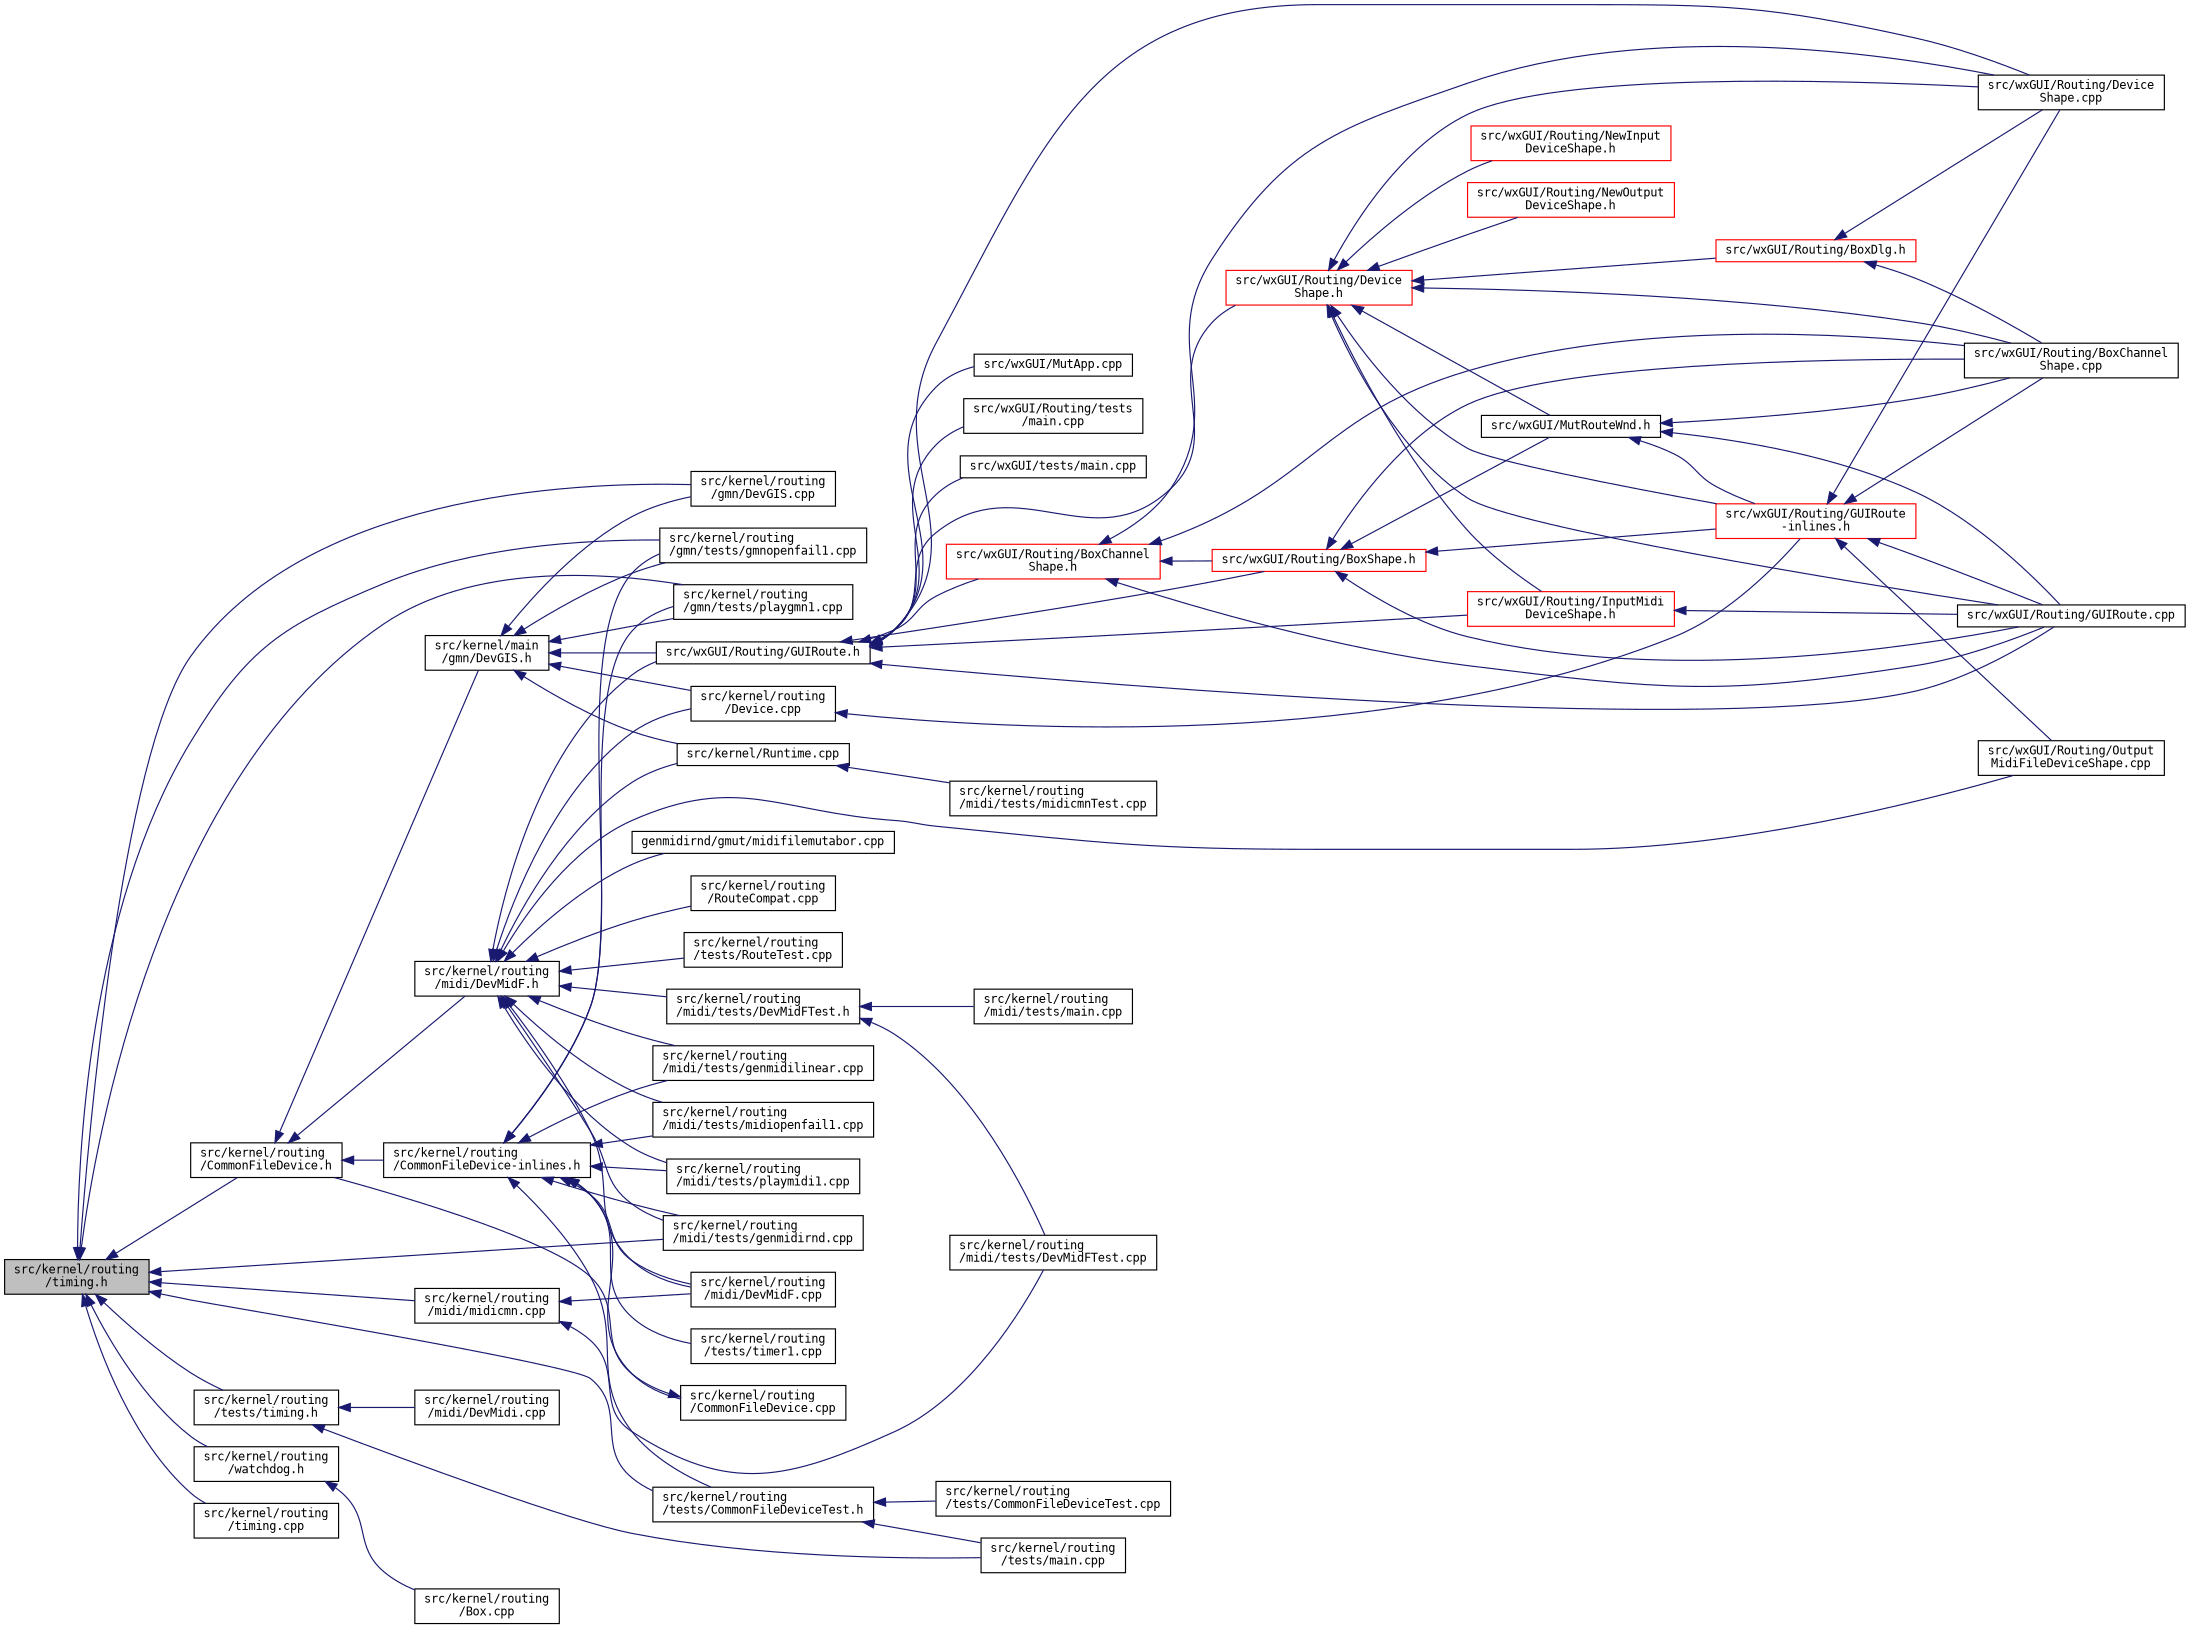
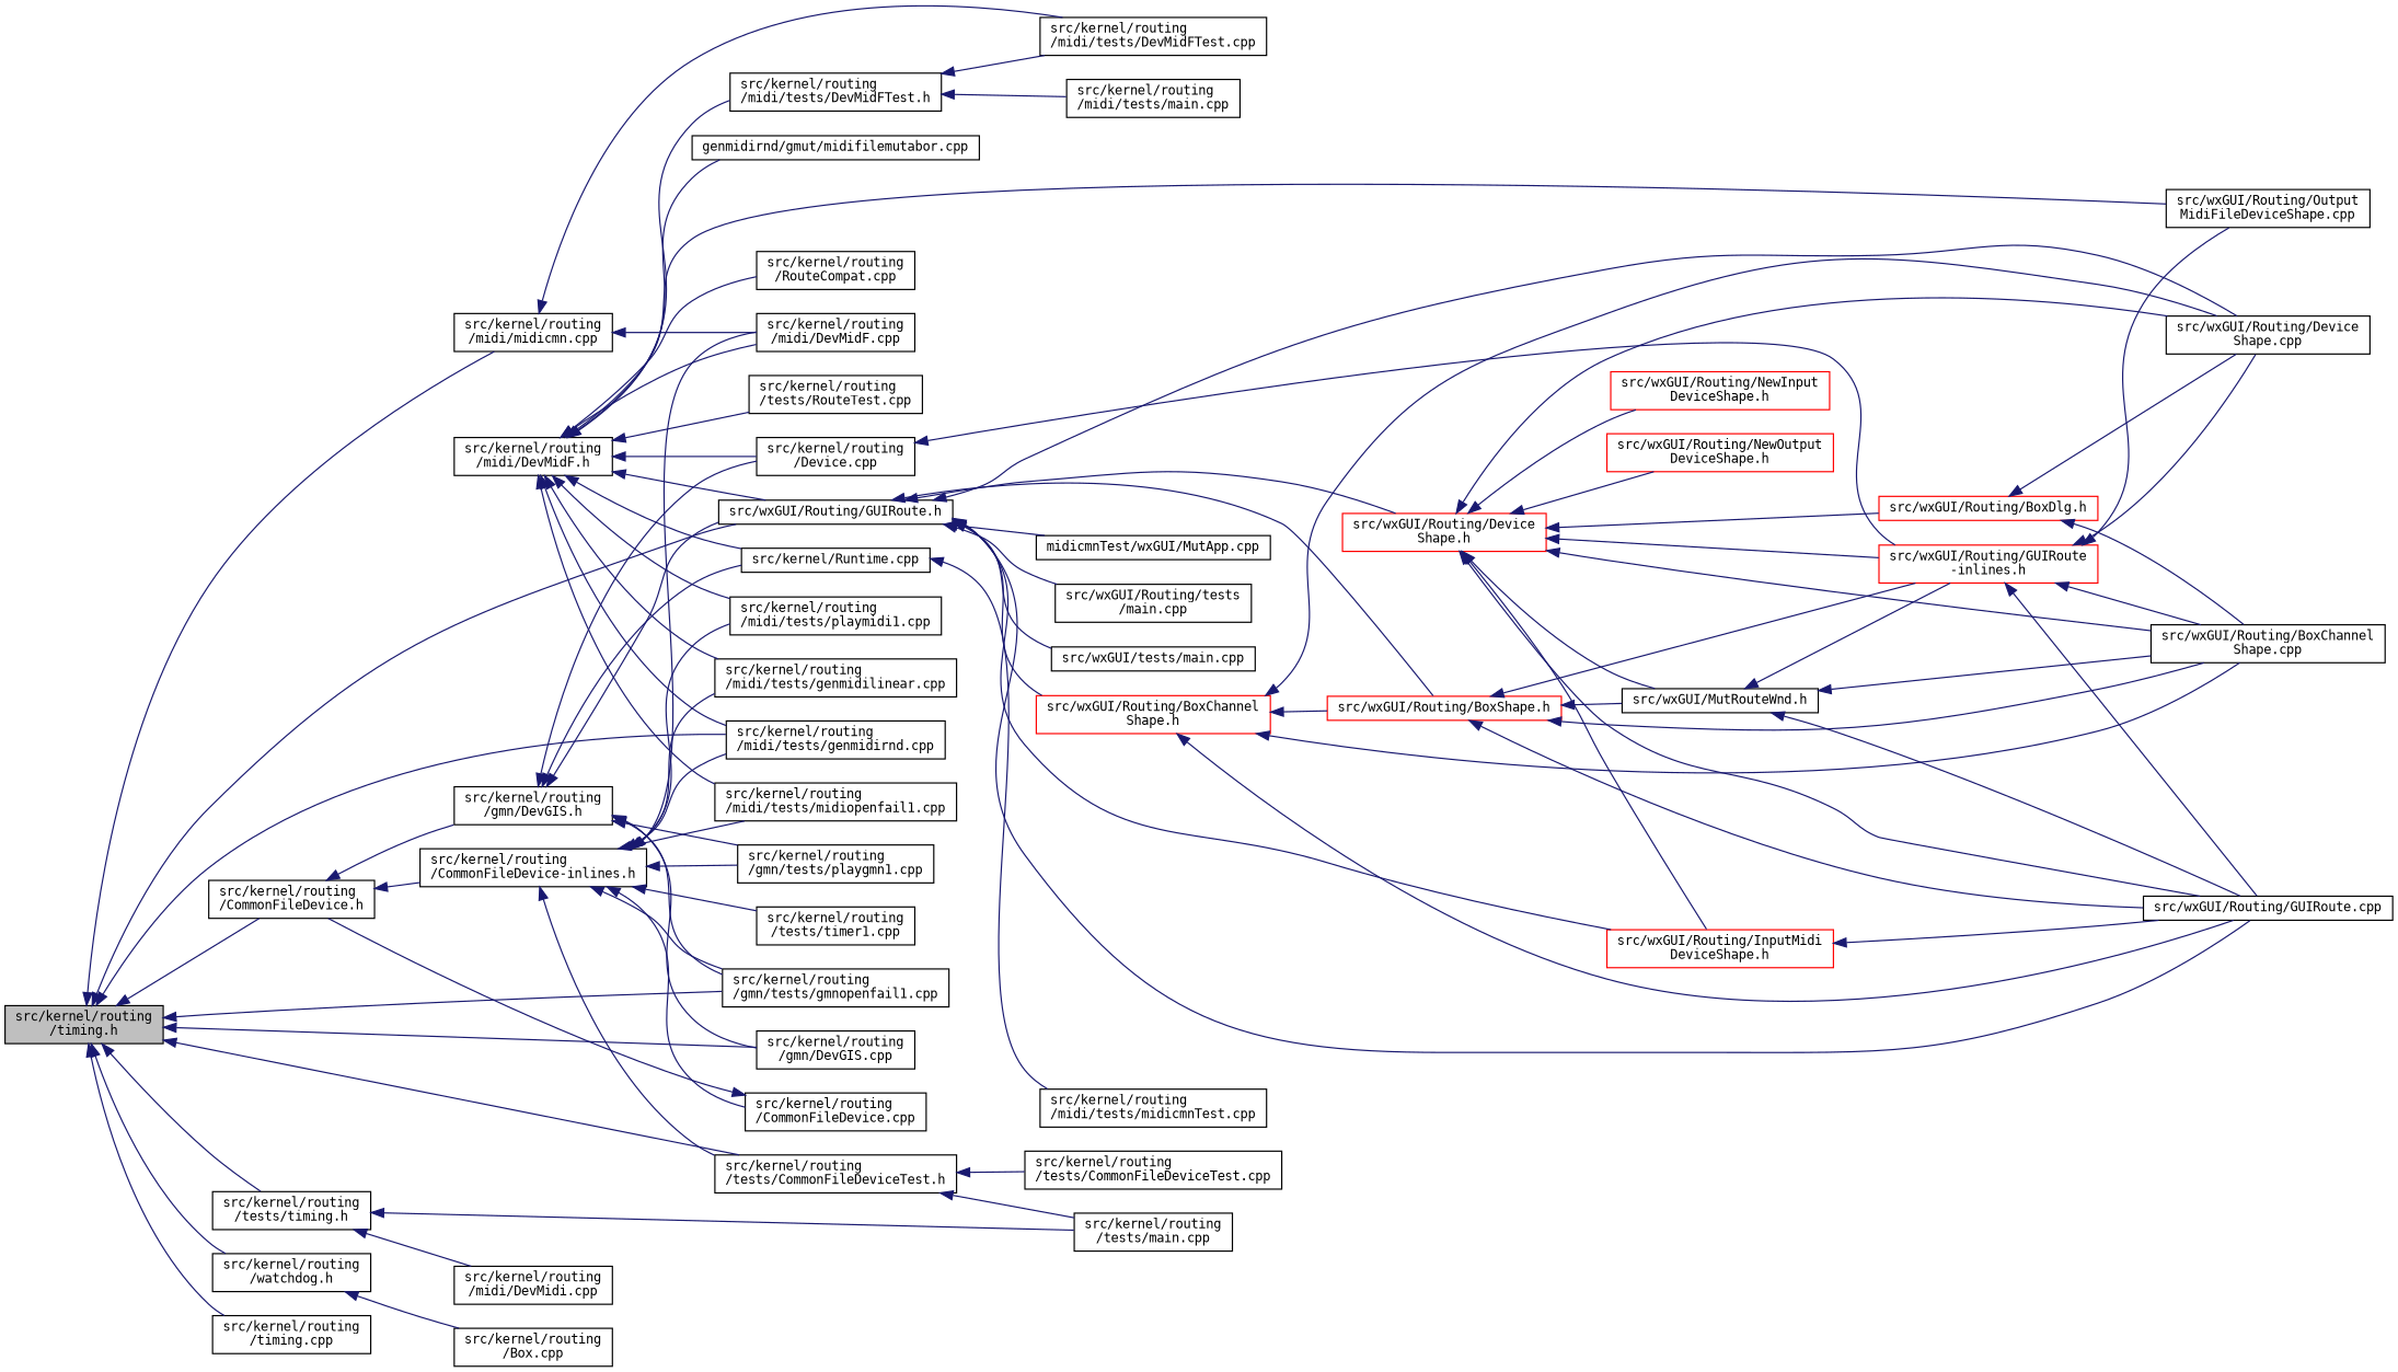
  digraph {
    fontname="DejaVu Sans Mono"
    rankdir=LR
    node [color=black fillcolor=white fontname="DejaVu Sans Mono" fontsize=10 shape=record style=filled]
    edge [color=midnightblue dir=back fontname="DejaVu Sans Mono" fontsize=10 labelfontname=Sans labelfontsize=10 style=solid]
    n1 [fillcolor=grey75 fontcolor=black height=0.2 label="src/kernel/routing\l/timing.h" width=0.4]
    n2 [height=0.2 label="src/kernel/routing\l/CommonFileDevice.h" width=0.4]
    n3 [height=0.2 label="src/kernel/routing\l/midi/tests/genmidirnd.cpp" width=0.4]
    n4 [height=0.2 label="src/kernel/routing\l/gmn/tests/gmnopenfail1.cpp" width=0.4]
    n5 [height=0.2 label="src/kernel/routing\l/gmn/tests/playgmn1.cpp" width=0.4]
    n6 [height=0.2 label="src/kernel/routing\l/tests/CommonFileDeviceTest.h" width=0.4]
    n7 [height=0.2 label="src/kernel/routing\l/gmn/DevGIS.cpp" width=0.4]
    n8 [height=0.2 label="src/kernel/routing\l/watchdog.h" width=0.4]
    n9 [height=0.2 label="src/kernel/routing\l/midi/midicmn.cpp" width=0.4]
    n10 [height=0.2 label="src/kernel/routing\l/tests/timing.h" width=0.4]
    n11 [height=0.2 label="src/kernel/routing\l/timing.cpp" width=0.4]
    n12 [height=0.2 label="src/kernel/routing\l/midi/DevMidF.h" width=0.4]
    n13 [height=0.2 label="src/kernel/routing\l/CommonFileDevice-inlines.h" width=0.4]
-   n14 [height=0.2 label="src/kernel/main\l/gmn/DevGIS.h" width=0.4]
+   n14 [height=0.2 label="src/kernel/routing\l/gmn/DevGIS.h" width=0.4]
    n15 [height=0.2 label="src/kernel/routing\l/tests/CommonFileDeviceTest.cpp" width=0.4]
    n16 [height=0.2 label="src/kernel/routing\l/tests/main.cpp" width=0.4]
    n17 [height=0.2 label="src/kernel/routing\l/Box.cpp" width=0.4]
    n18 [height=0.2 label="src/kernel/routing\l/midi/DevMidF.cpp" width=0.4]
    n19 [height=0.2 label="src/kernel/routing\l/midi/tests/DevMidFTest.cpp" width=0.4]
    n20 [height=0.2 label="src/kernel/routing\l/midi/DevMidi.cpp" width=0.4]
    n21 [height=0.2 label="genmidirnd/gmut/midifilemutabor.cpp" width=0.4]
    n22 [height=0.2 label="src/kernel/routing\l/Device.cpp" width=0.4]
    n23 [height=0.2 label="src/kernel/routing\l/midi/tests/DevMidFTest.h" width=0.4]
    n24 [height=0.2 label="src/kernel/routing\l/midi/tests/genmidilinear.cpp" width=0.4]
    n25 [height=0.2 label="src/kernel/Runtime.cpp" width=0.4]
    n26 [height=0.2 label="src/kernel/routing\l/midi/tests/midiopenfail1.cpp" width=0.4]
    n27 [height=0.2 label="src/kernel/routing\l/midi/tests/playmidi1.cpp" width=0.4]
    n28 [height=0.2 label="src/kernel/routing\l/RouteCompat.cpp" width=0.4]
    n29 [height=0.2 label="src/kernel/routing\l/tests/RouteTest.cpp" width=0.4]
    n30 [height=0.2 label="src/wxGUI/Routing/GUIRoute.h" width=0.4]
    n31 [height=0.2 label="src/wxGUI/Routing/Output\lMidiFileDeviceShape.cpp" width=0.4]
    n32 [height=0.2 label="src/kernel/routing\l/CommonFileDevice.cpp" width=0.4]
    n33 [height=0.2 label="src/kernel/routing\l/tests/timer1.cpp" width=0.4]
    n34 [color=red height=0.2 label="src/wxGUI/Routing/GUIRoute\l-inlines.h" width=0.4]
    n35 [height=0.2 label="src/kernel/routing\l/midi/tests/main.cpp" width=0.4]
    n36 [height=0.2 label="src/kernel/routing\l/midi/tests/midicmnTest.cpp" width=0.4]
    n37 [color=red height=0.2 label="src/wxGUI/Routing/Device\lShape.h" width=0.4]
    n38 [height=0.2 label="src/wxGUI/Routing/Device\lShape.cpp" width=0.4]
    n39 [height=0.2 label="src/wxGUI/Routing/GUIRoute.cpp" width=0.4]
    n40 [color=red height=0.2 label="src/wxGUI/Routing/InputMidi\lDeviceShape.h" width=0.4]
    n41 [color=red height=0.2 label="src/wxGUI/Routing/BoxShape.h" width=0.4]
    n42 [color=red height=0.2 label="src/wxGUI/Routing/BoxChannel\lShape.h" width=0.4]
-   n43 [height=0.2 label="src/wxGUI/MutApp.cpp" width=0.4]
+   n43 [height=0.2 label="midicmnTest/wxGUI/MutApp.cpp" width=0.4]
    n44 [height=0.2 label="src/wxGUI/Routing/tests\l/main.cpp" width=0.4]
    n45 [height=0.2 label="src/wxGUI/tests/main.cpp" width=0.4]
    n46 [height=0.2 label="src/wxGUI/MutRouteWnd.h" width=0.4]
    n47 [height=0.2 label="src/wxGUI/Routing/BoxChannel\lShape.cpp" width=0.4]
    n48 [color=red height=0.2 label="src/wxGUI/Routing/BoxDlg.h" width=0.4]
    n49 [color=red height=0.2 label="src/wxGUI/Routing/NewInput\lDeviceShape.h" width=0.4]
    n50 [color=red height=0.2 label="src/wxGUI/Routing/NewOutput\lDeviceShape.h" width=0.4]
    n1 -> n2
    n1 -> n3
    n1 -> n4
-   n1 -> n5
+   n1 -> n30
    n1 -> n6
    n1 -> n7
    n1 -> n8
    n1 -> n9
    n1 -> n10
    n1 -> n11
-   n2 -> n12
    n2 -> n13
    n2 -> n14
    n6 -> n15
    n6 -> n16
    n8 -> n17
    n9 -> n18
    n9 -> n19
    n10 -> n16
    n10 -> n20
    n12 -> n3
    n12 -> n18
    n12 -> n21
    n12 -> n22
    n12 -> n23
    n12 -> n24
    n12 -> n25
    n12 -> n26
    n12 -> n27
    n12 -> n28
    n12 -> n29
    n12 -> n30
    n12 -> n31
    n13 -> n3
    n13 -> n4
    n13 -> n5
    n13 -> n6
    n13 -> n18
    n13 -> n24
    n13 -> n26
    n13 -> n27
    n13 -> n32
    n13 -> n33
    n14 -> n4
    n14 -> n5
    n14 -> n7
    n14 -> n22
    n14 -> n25
    n14 -> n30
    n22 -> n34
    n23 -> n19
    n23 -> n35
    n25 -> n36
    n30 -> n37
    n30 -> n38
    n30 -> n39
    n30 -> n40
    n30 -> n41
    n30 -> n42
    n30 -> n43
    n30 -> n44
    n30 -> n45
    n32 -> n2
    n34 -> n31
    n34 -> n38
    n34 -> n39
    n34 -> n47
    n37 -> n34
    n37 -> n38
    n37 -> n39
    n37 -> n40
    n37 -> n46
    n37 -> n47
    n37 -> n48
    n37 -> n49
    n37 -> n50
    n40 -> n39
    n41 -> n34
    n41 -> n39
    n41 -> n46
    n41 -> n47
    n42 -> n38
    n42 -> n39
    n42 -> n41
    n42 -> n47
    n46 -> n34
    n46 -> n39
    n46 -> n47
    n48 -> n38
    n48 -> n47
  }
